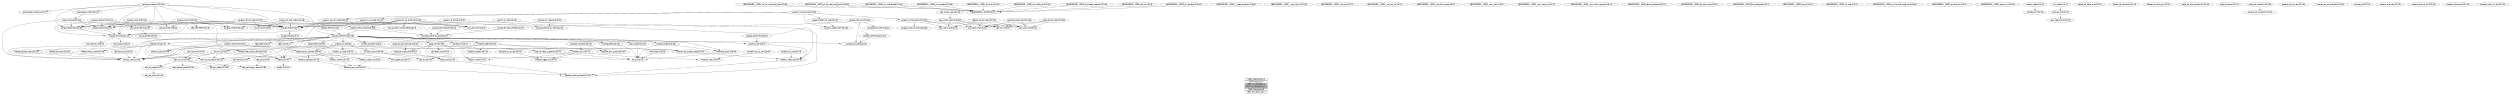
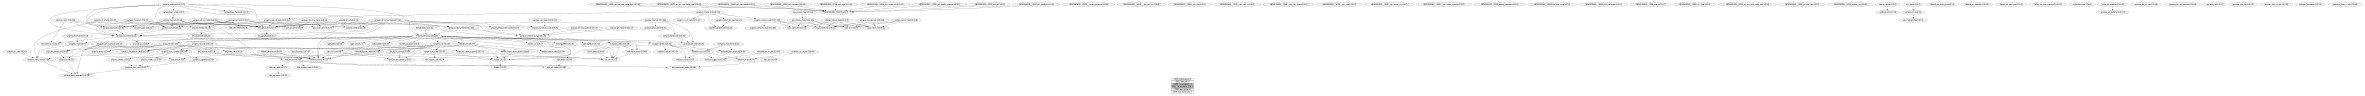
  digraph {
    fontname="IBM Plex Sans"
    label=<<table border="0" cellborder="1"> <tr><td>STATS - total functions: 0</td></tr> <tr><td>STATS - total_LOC: 0</td></tr> <tr><td bgcolor="gray">STATS - no_annotation: -1</td></tr> <tr><td bgcolor="gray">STATS - no_annotation_LOC: -1</td></tr> <tr><td>STATS - kern_funcs: 54</td></tr> <tr><td>STATS - kern_funcs_LOC: -1</td></tr> </table>>
    node [fontname="IBM Plex Sans"]
    edge [fontname="IBM Plex Sans"]
    n1 [label="INIT_LIST_HEAD (LOC=11)"]
    n2 [label="MICRODRIVERS__DUMMY (LOC=7)"]
    n3 [label="MICRODRIVERS__MODIF___create_workqueue (LOC=8)"]
    n4 [label="MICRODRIVERS__MODIF___spin_lock_init (LOC=8)"]
    n5 [label="MICRODRIVERS__MODIF__spin_lock (LOC=7)"]
    n6 [label="MICRODRIVERS__MODIF__spin_lock_irq (LOC=7)"]
    n7 [label="MICRODRIVERS__MODIF__spin_lock_irqsave (LOC=7)"]
    n8 [label="MICRODRIVERS__MODIF__spin_unlock (LOC=7)"]
    n9 [label="MICRODRIVERS__MODIF__spin_unlock_irq (LOC=7)"]
    n10 [label="MICRODRIVERS__MODIF__spin_unlock_irqrestore (LOC=7)"]
    n11 [label="MICRODRIVERS__MODIF_destroy_workqueue (LOC=7)"]
    n12 [label="MICRODRIVERS__MODIF_dev_driver_string (LOC=7)"]
    n13 [label="MICRODRIVERS__MODIF_flush_workqueue (LOC=7)"]
    n14 [label="MICRODRIVERS__MODIF_free_irq (LOC=7)"]
    n15 [label="MICRODRIVERS__MODIF_init_timer (LOC=7)"]
    n16 [label="MICRODRIVERS__MODIF_pci_bus_read_config_byte (LOC=10)"]
    n17 [label="MICRODRIVERS__MODIF_pci_bus_read_config_word (LOC=10)"]
    n18 [label="MICRODRIVERS__MODIF_pci_bus_write_config_word (LOC=8)"]
    n19 [label="MICRODRIVERS__MODIF_pci_clear_mwi (LOC=7)"]
    n20 [label="MICRODRIVERS__MODIF_ps2_cmd_aborted (LOC=9)"]
    n21 [label="MICRODRIVERS__MODIF_ps2_command (LOC=16)"]
    n22 [label="MICRODRIVERS__MODIF_ps2_drain (LOC=13)"]
    n23 [label="MICRODRIVERS__MODIF_ps2_handle_ack (LOC=11)"]
    n24 [label="MICRODRIVERS__MODIF_ps2_handle_response (LOC=13)"]
    n25 [label="MICRODRIVERS__MODIF_ps2_init (LOC=9)"]
    n26 [label="MICRODRIVERS__MODIF_ps2_sendbyte (LOC=12)"]
    n27 [label="MICRODRIVERS__MODIF_request_irq (LOC=10)"]
    n28 [label="__psmouse_set_state (LOC=20)"]
    n29 [label="alps_absolute_mode (LOC=56)"]
    n30 [label="alps_detect (LOC=30)"]
    n31 [label="alps_get_model (LOC=180)"]
    n32 [label="alps_disconnect (LOC=15)"]
    n33 [label="psmouse_reset (LOC=23)"]
    n34 [label="alps_get_status (LOC=49)"]
    n35 [label="alps_hw_init (LOC=68)"]
    n36 [label="alps_passthrough_mode (LOC=58)"]
    n37 [label="alps_tap_mode (LOC=77)"]
    n38 [label="alps_init (LOC=130)"]
    n39 [label="input_set_abs_params (LOC=22)"]
    n40 [label="kzalloc (LOC=10)"]
    n41 [label="kmalloc (LOC=10)"]
    n42 [label="alps_poll (LOC=59)"]
    n43 [label="alps_process_byte (LOC=44)"]
    n44 [label="alps_process_packet (LOC=241)"]
    n45 [label="input_report_abs (LOC=11)"]
    n46 [label="input_report_key (LOC=11)"]
    n47 [label="input_report_rel (LOC=11)"]
    n48 [label="input_sync (LOC=9)"]
    n49 [label="alps_reconnect (LOC=16)"]
    n50 [label="cleanup_module (LOC=9)"]
    n51 [label="sendbyte_exit (LOC=11)"]
    n52 [label="clear_bit (LOC=20)"]
    n53 [label="cortron_detect (LOC=16)"]
    n54 [label="set_bit (LOC=21)"]
    n55 [label="dev_get_drvdata (LOC=7)"]
    n56 [label="dev_set_drvdata (LOC=10)"]
    n57 [label="elantech_init (LOC=7)"]
    n58 [label="genius_detect (LOC=52)"]
    n59 [label="get_model_info (LOC=21)"]
    n60 [label="hgpk_detect (LOC=8)"]
    n61 [label="hgpk_init (LOC=7)"]
    n62 [label="im_explorer_detect (LOC=68)"]
    n63 [label="intellimouse_detect (LOC=48)"]
    n64 [label="init_module (LOC=9)"]
    n65 [label="psmouse_init (LOC=29)"]
    n66 [label="serio_register_driver (LOC=9)"]
    n67 [label="lifebook_absolute_mode (LOC=28)"]
    n68 [label="lifebook_create_relative_device (LOC=68)"]
    n69 [label="lifebook_detect (LOC=32)"]
    n70 [label="psmouse_extensions (LOC=220)"]
    n71 [label="lifebook_disconnect (LOC=20)"]
    n72 [label="lifebook_init (LOC=70)"]
    n73 [label="lifebook_relative_mode (LOC=14)"]
    n74 [label="lifebook_process_byte (LOC=170)"]
    n75 [label="lifebook_set_6byte_proto (LOC=9)"]
    n76 [label="lifebook_set_resolution (LOC=23)"]
    n77 [label="lifebook_set_serio_phys (LOC=9)"]
    n78 [label="ps2bare_detect (LOC=20)"]
    n79 [label="ps2pp_attr_set_smartscroll (LOC=25)"]
    n80 [label="ps2pp_set_smartscroll (LOC=29)"]
    n81 [label="ps2pp_cmd (LOC=22)"]
    n82 [label="ps2pp_attr_show_smartscroll (LOC=19)"]
    n83 [label="psmouse_sliced_command (LOC=33)"]
    n84 [label="ps2pp_disconnect (LOC=9)"]
    n85 [label="ps2pp_init (LOC=170)"]
    n86 [label="ps2pp_set_model_properties (LOC=73)"]
    n87 [label="ps2pp_process_byte (LOC=108)"]
    n88 [label="ps2pp_set_resolution (LOC=28)"]
    n89 [label="psmouse_set_resolution (LOC=23)"]
    n90 [label="psmouse_activate (LOC=16)"]
    n91 [label="psmouse_set_state (LOC=13)"]
    n92 [label="serio_continue_rx (LOC=9)"]
    n93 [label="serio_pause_rx (LOC=9)"]
    n94 [label="psmouse_attr_set_helper (LOC=99)"]
    n95 [label="psmouse_deactivate (LOC=16)"]
    n96 [label="serio_get_drvdata (LOC=9)"]
    n97 [label="serio_pin_driver (LOC=9)"]
    n98 [label="serio_unpin_driver (LOC=9)"]
    n99 [label="psmouse_attr_set_protocol (LOC=159)"]
    n100 [label="psmouse_initialize (LOC=16)"]
    n101 [label="psmouse_protocol_by_name (LOC=51)"]
    n102 [label="psmouse_protocol_by_type (LOC=33)"]
    n103 [label="psmouse_switch_protocol (LOC=108)"]
    n104 [label="serio_pin_driver_uninterruptible (LOC=9)"]
    n105 [label="psmouse_attr_set_rate (LOC=18)"]
    n106 [label="psmouse_attr_set_resolution (LOC=18)"]
    n107 [label="psmouse_attr_show_helper (LOC=48)"]
    n108 [label="psmouse_attr_show_protocol (LOC=17)"]
    n109 [label="psmouse_cleanup (LOC=68)"]
    n110 [label="psmouse_connect (LOC=197)"]
    n111 [label="psmouse_probe (LOC=42)"]
    n112 [label="serio_set_drvdata (LOC=10)"]
    n113 [label="psmouse_disconnect (LOC=70)"]
    n114 [label="synaptics_detect (LOC=34)"]
    n115 [label="synaptics_init (LOC=81)"]
    n116 [label="synaptics_reset (LOC=9)"]
    n117 [label="thinking_detect (LOC=46)"]
    n118 [label="touchkit_ps2_detect (LOC=8)"]
    n119 [label="trackpoint_detect (LOC=74)"]
    n120 [label="set_input_params (LOC=68)"]
    n121 [label="synaptics_pt_create (LOC=35)"]
    n122 [label="synaptics_query_hardware (LOC=30)"]
    n123 [label="synaptics_set_absolute_mode (LOC=29)"]
    n124 [label="synaptics_mode_cmd (LOC=25)"]
    n125 [label="trackpoint_defaults (LOC=33)"]
    n126 [label="trackpoint_read (LOC=23)"]
    n127 [label="trackpoint_start_protocol (LOC=29)"]
    n128 [label="trackpoint_sync (LOC=72)"]
    n129 [label="psmouse_get_maxproto (LOC=15)"]
    n130 [label="psmouse_handle_byte (LOC=54)"]
    n131 [label="psmouse_interrupt (LOC=186)"]
    n132 [label="psmouse_queue_work (LOC=11)"]
    n133 [label="psmouse_poll (LOC=9)"]
    n134 [label="psmouse_process_byte (LOC=104)"]
    n135 [label="psmouse_reconnect (LOC=109)"]
    n136 [label="psmousebase_checkpoint (LOC=7)"]
    n137 [label="psmousebase_restore (LOC=9)"]
    n138 [label="psmouse_resync (LOC=152)"]
    n139 [label="psmouse_set_maxproto (LOC=29)"]
    n140 [label="psmouse_timer_rate (LOC=21)"]
    n141 [label="psmouse_show_int_attr (LOC=15)"]
    n142 [label="serio_register_port (LOC=9)"]
    n143 [label="synaptics_capability (LOC=51)"]
    n144 [label="synaptics_send_cmd (LOC=22)"]
    n145 [label="synaptics_detect_pkt_type (LOC=24)"]
    n146 [label="synaptics_validate_byte (LOC=18)"]
    n147 [label="synaptics_disconnect (LOC=13)"]
    n148 [label="synaptics_identify (LOC=25)"]
    n149 [label="synaptics_model_id (LOC=20)"]
    n150 [label="synaptics_is_pt_packet (LOC=21)"]
    n151 [label="synaptics_parse_hw_state (LOC=200)"]
    n152 [label="synaptics_pass_pt_packet (LOC=35)"]
    n153 [label="synaptics_process_byte (LOC=55)"]
    n154 [label="synaptics_process_packet (LOC=157)"]
    n155 [label="synaptics_pt_activate (LOC=37)"]
    n156 [label="synaptics_pt_write (LOC=31)"]
    n157 [label="synaptics_reconnect (LOC=62)"]
    n158 [label="synaptics_set_rate (LOC=23)"]
    n159 [label="trackpoint_toggle_bit (LOC=51)"]
    n160 [label="trackpoint_write (LOC=41)"]
    n161 [label="trackpoint_disconnect (LOC=13)"]
    n162 [label="trackpoint_reconnect (LOC=22)"]
    n163 [label="trackpoint_set_bit_attr (LOC=42)"]
    n164 [label="trackpoint_set_int_attr (LOC=34)"]
    n165 [label="trackpoint_show_int_attr (LOC=23)"]
    n16 -> n2
    n17 -> n2
    n20 -> n2
    n21 -> n2
    n22 -> n2
    n23 -> n2
    n24 -> n2
    n25 -> n2
    n26 -> n2
    n30 -> n31
    n32 -> n33
    n35 -> n29
    n35 -> n31
    n35 -> n36
    n35 -> n37
    n37 -> n34
    n38 -> n33
    n38 -> n35
    n38 -> n39
    n38 -> n40
    n40 -> n41
    n42 -> n36
    n43 -> n44
    n44 -> n45
    n44 -> n46
    n44 -> n47
    n44 -> n48
    n49 -> n33
    n49 -> n35
    n50 -> n51
    n53 -> n54
    n58 -> n54
    n62 -> n54
    n62 -> n63
    n63 -> n54
    n64 -> n65
    n65 -> n66
    n67 -> n33
    n68 -> n40
    n69 -> n70
    n70 -> n30
    n70 -> n33
    n70 -> n38
    n70 -> n57
    n70 -> n58
    n70 -> n60
    n70 -> n61
    n70 -> n62
    n70 -> n63
    n70 -> n72
    n70 -> n78
    n70 -> n85
    n70 -> n114
    n70 -> n115
    n70 -> n116
    n70 -> n117
    n70 -> n118
    n70 -> n119
    n71 -> n33
    n72 -> n39
    n72 -> n67
    n72 -> n68
    n72 -> n73
    n74 -> n45
    n74 -> n46
    n74 -> n47
    n74 -> n48
    n79 -> n80
    n80 -> n81
    n81 -> n83
    n85 -> n52
    n85 -> n59
    n85 -> n80
    n85 -> n81
    n85 -> n86
    n86 -> n54
    n87 -> n46
    n87 -> n47
    n87 -> n48
    n88 -> n89
    n90 -> n91
    n91 -> n28
    n91 -> n92
    n91 -> n93
    n94 -> n90
    n94 -> n95
    n94 -> n96
    n94 -> n97
    n94 -> n98
    n95 -> n91
    n96 -> n55
    n99 -> n33
    n99 -> n91
    n99 -> n96
    n99 -> n98
    n99 -> n100
    n99 -> n101
    n99 -> n102
    n99 -> n103
    n99 -> n104
    n103 -> n70
    n103 -> n102
    n107 -> n96
    n107 -> n97
    n107 -> n98
    n108 -> n102
    n109 -> n33
    n109 -> n90
    n109 -> n95
    n109 -> n96
    n110 -> n1
    n110 -> n40
    n110 -> n90
    n110 -> n91
    n110 -> n95
    n110 -> n96
    n110 -> n100
    n110 -> n103
    n110 -> n111
    n110 -> n112
    n112 -> n56
    n113 -> n90
    n113 -> n91
    n113 -> n95
    n113 -> n96
    n113 -> n112
    n115 -> n33
    n115 -> n40
    n115 -> n120
    n115 -> n121
    n115 -> n122
    n115 -> n123
    n116 -> n124
    n117 -> n54
    n119 -> n40
    n119 -> n125
    n119 -> n126
    n119 -> n127
    n119 -> n128
    n120 -> n39
    n120 -> n52
    n120 -> n54
    n121 -> n40
    n121 -> n142
    n122 -> n143
    n122 -> n148
    n122 -> n149
    n123 -> n124
    n124 -> n83
    n128 -> n126
    n128 -> n159
    n128 -> n160
    n129 -> n102
    n130 -> n28
    n131 -> n28
    n131 -> n96
    n131 -> n130
    n131 -> n132
    n134 -> n46
    n134 -> n47
    n134 -> n48
    n135 -> n70
    n135 -> n90
    n135 -> n91
    n135 -> n95
    n135 -> n96
    n135 -> n100
    n135 -> n111
    n135 -> n136
    n135 -> n137
    n137 -> n109
-   n138 -> n90
+   n138 -> n92
    n138 -> n91
    n138 -> n95
    n138 -> n96
    n139 -> n101
    n143 -> n144
    n144 -> n83
    n145 -> n146
    n147 -> n116
    n148 -> n144
    n149 -> n144
    n152 -> n96
    n153 -> n145
    n153 -> n146
    n153 -> n150
    n153 -> n152
    n153 -> n154
    n154 -> n45
    n154 -> n46
    n154 -> n48
    n154 -> n151
    n155 -> n96
    n155 -> n124
    n156 -> n83
    n156 -> n96
    n157 -> n33
    n157 -> n114
    n157 -> n122
    n157 -> n123
    n158 -> n124
    n162 -> n127
    n162 -> n128
    n163 -> n159
    n164 -> n160
  }
